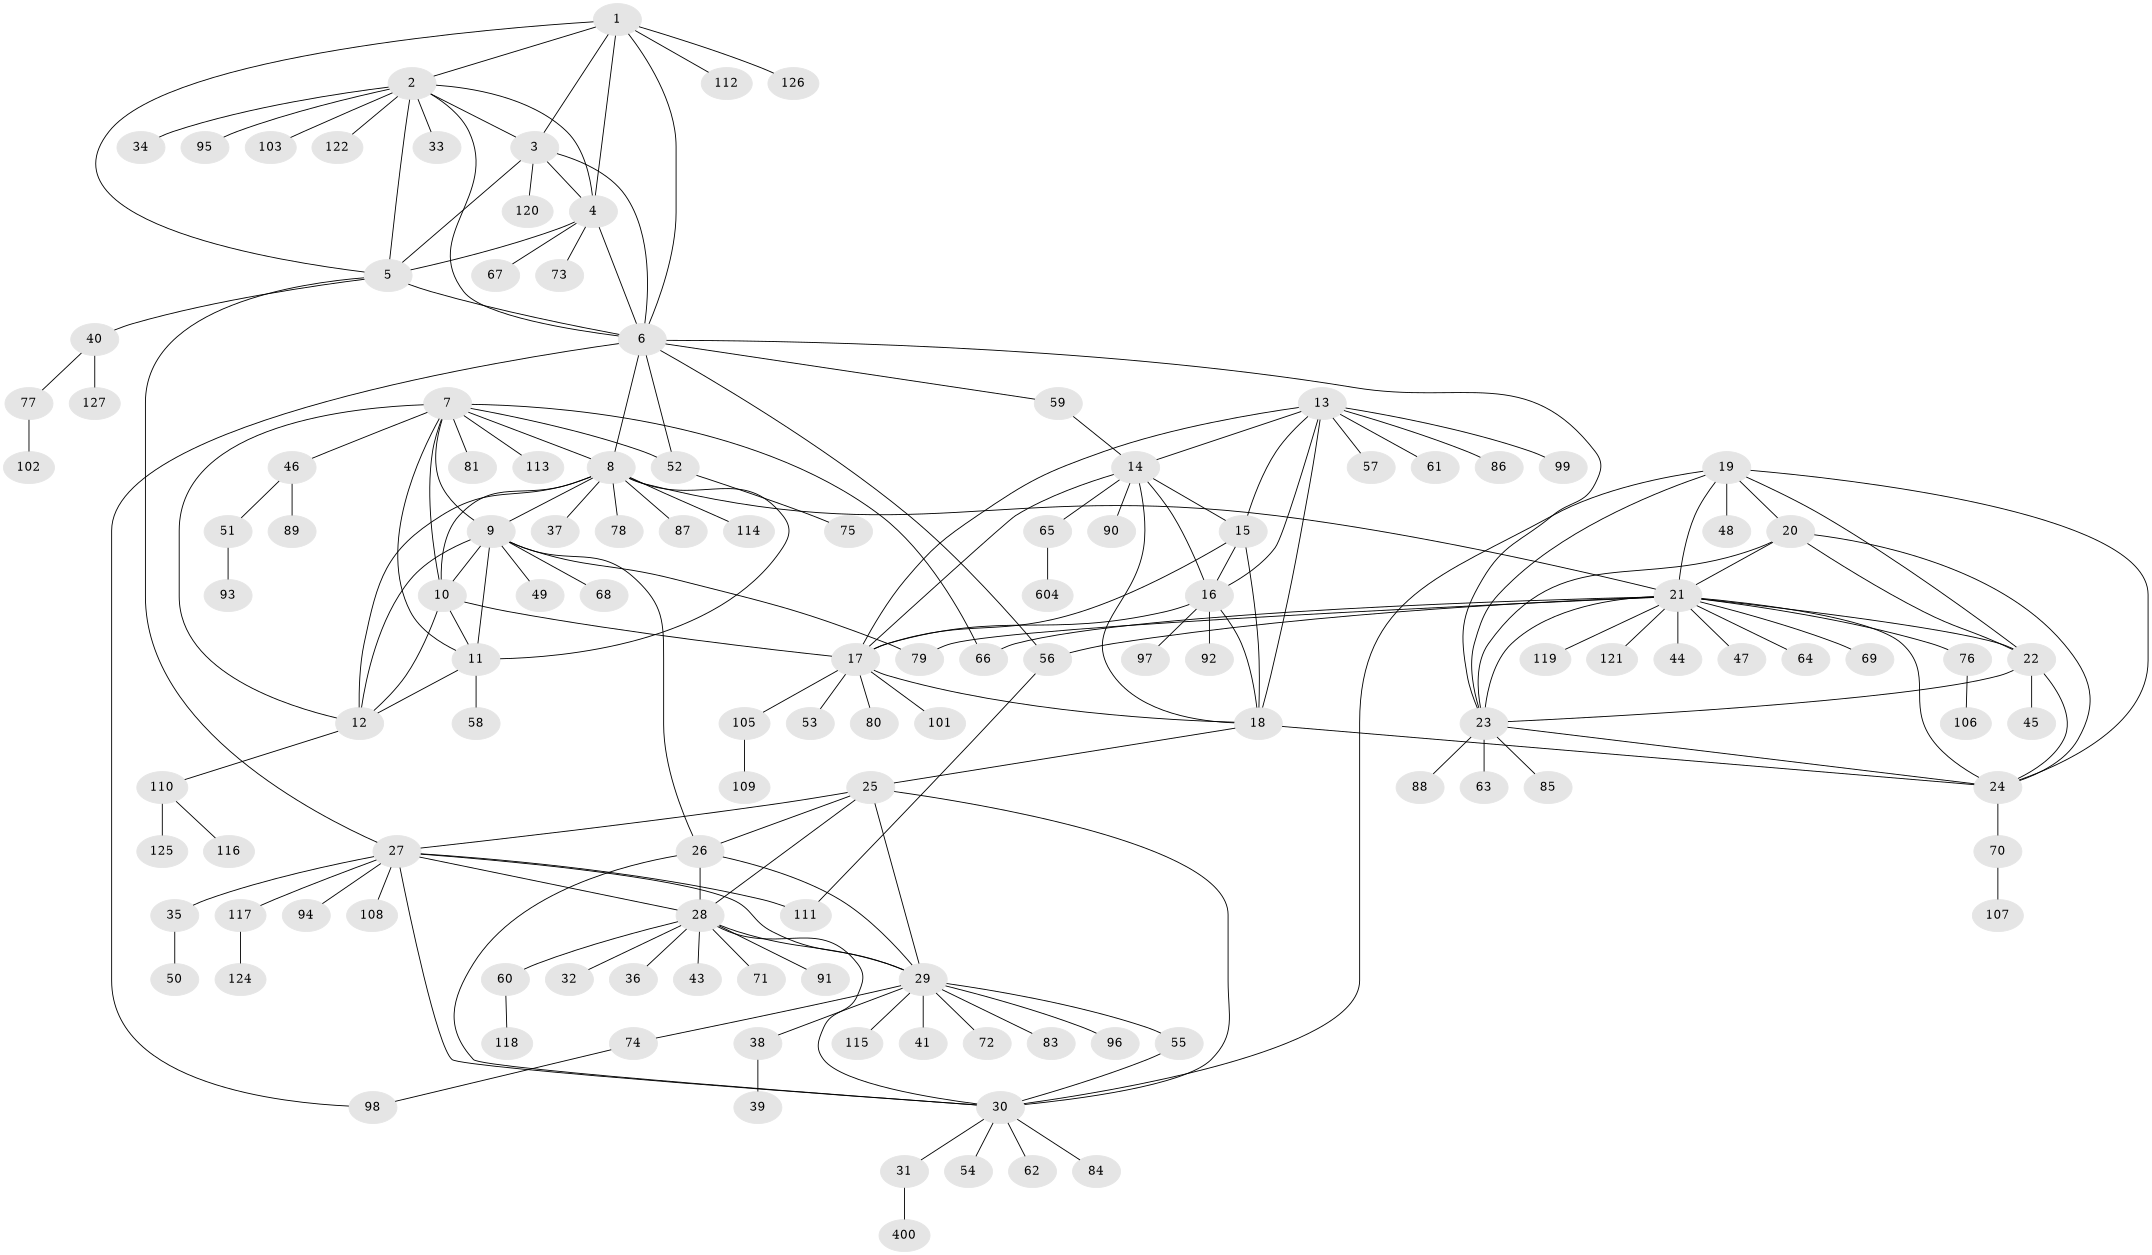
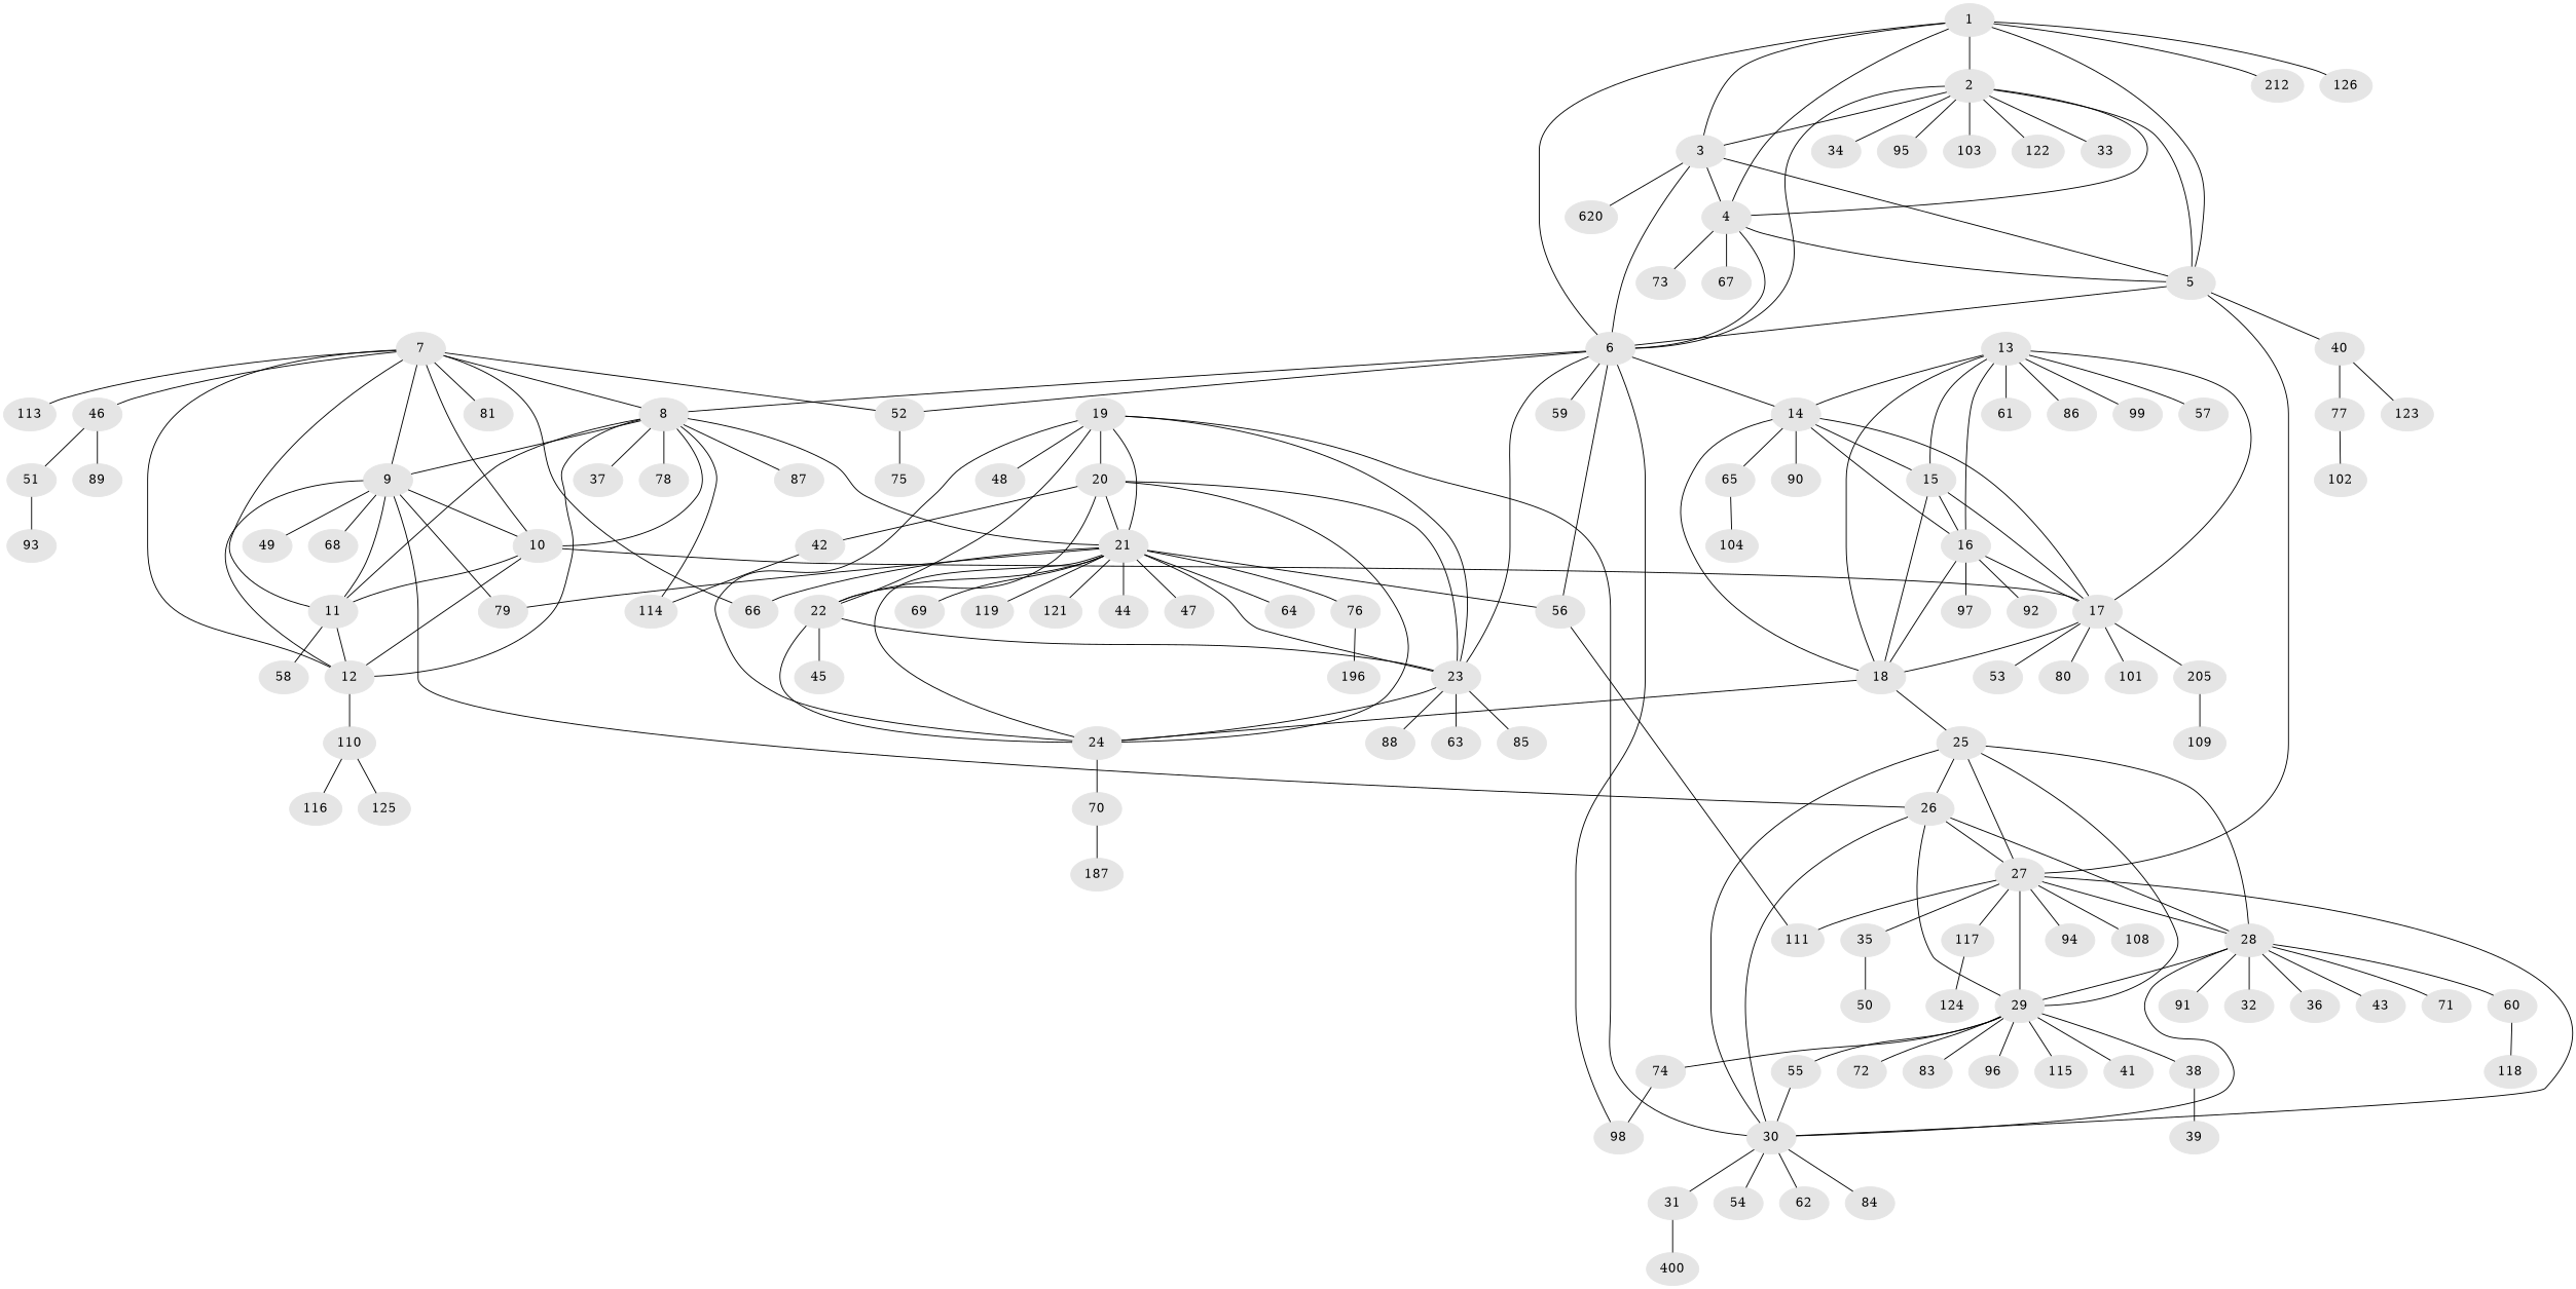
  graph {
    node [color=gray90 style=filled]
    1
    2
    3
    4
    5
    6
-   112
+   112 [label=212]
    126
    33
    34
    95
    103
    122
-   120
+   120 [label=620]
    67
    73
    27
    40
    8
    14
    23
    52
    56
    59
    98
    30
    28
    29
    35
    94
    108
    111
    117
    77
-   123 [label=127]
+   123
    9
    10
    11
    12
    21
    37
    78
    87
    114
    17
    15
    16
    18
    65
    90
    24
    63
    85
    88
    75
    7
    46
    66
    81
    113
    26
    49
    68
    79
    58
    110
    51
    89
    22
    44
    47
    64
    69
    76
    119
    121
    53
    80
    101
-   105
+   105 [label=205]
    116
    125
    13
    57
    61
    86
    99
    92
    97
    25
-   104 [label=604]
+   104
    109
    70
    19
    20
    48
+   42
    45
    31
    54
    62
    84
-   106
-   107
+   106 [label=196]
+   107 [label=187]
    32
    36
    43
    60
    71
    91
    38
    41
    55
    72
    74
    83
    96
    115
    50
    124
    118
    39
    n123 [label=400]
    102
    93
    1 -- 2
    1 -- 3
    1 -- 4
    1 -- 5
    1 -- 6
    1 -- 112
    1 -- 126
    2 -- 3
    2 -- 4
    2 -- 5
    2 -- 6
    2 -- 33
    2 -- 34
    2 -- 95
    2 -- 103
    2 -- 122
    3 -- 4
    3 -- 5
    3 -- 6
    3 -- 120
    4 -- 5
    4 -- 6
    4 -- 67
    4 -- 73
    5 -- 6
    5 -- 27
    5 -- 40
    6 -- 8
-   59 -- 14
+   6 -- 14
    6 -- 23
    6 -- 52
    6 -- 56
    6 -- 59
    6 -- 98
    27 -- 30
    27 -- 28
    27 -- 29
    27 -- 35
    27 -- 94
    27 -- 108
    27 -- 111
    27 -- 117
    40 -- 77
    40 -- 123
    8 -- 9
    8 -- 10
    8 -- 11
    8 -- 12
    8 -- 21
    8 -- 37
    8 -- 78
    8 -- 87
    8 -- 114
    14 -- 17
    14 -- 15
    14 -- 16
    14 -- 18
    14 -- 65
    14 -- 90
    23 -- 24
    23 -- 63
    23 -- 85
    23 -- 88
    52 -- 75
    56 -- 111
    30 -- 31
    30 -- 54
    30 -- 62
    30 -- 84
    28 -- 30
    28 -- 29
    28 -- 32
    28 -- 36
    28 -- 43
    28 -- 60
    28 -- 71
    28 -- 91
    29 -- 38
    29 -- 41
    29 -- 55
    29 -- 72
    29 -- 74
    29 -- 83
    29 -- 96
    29 -- 115
    35 -- 50
    117 -- 124
    77 -- 102
    9 -- 10
    9 -- 11
    9 -- 12
    9 -- 26
    9 -- 49
    9 -- 68
    9 -- 79
    10 -- 11
    10 -- 12
    10 -- 17
    11 -- 12
    11 -- 58
    12 -- 110
    21 -- 23
    21 -- 56
    21 -- 24
    21 -- 66
    21 -- 79
    21 -- 22
    21 -- 44
    21 -- 47
    21 -- 64
    21 -- 69
    21 -- 76
    21 -- 119
    21 -- 121
    17 -- 18
    17 -- 53
    17 -- 80
    17 -- 101
    17 -- 105
    15 -- 17
    15 -- 16
    15 -- 18
    16 -- 17
    16 -- 18
    16 -- 92
    16 -- 97
    18 -- 24
    18 -- 25
    65 -- 104
    24 -- 70
    7 -- 8
    7 -- 52
    7 -- 9
    7 -- 10
    7 -- 11
    7 -- 12
    7 -- 46
    7 -- 66
    7 -- 81
    7 -- 113
    46 -- 51
    46 -- 89
+   26 -- 27
    26 -- 30
    26 -- 28
    26 -- 29
    110 -- 116
    110 -- 125
    51 -- 93
    22 -- 23
    22 -- 24
    22 -- 45
    76 -- 106
    105 -- 109
    13 -- 14
    13 -- 17
    13 -- 15
    13 -- 16
    13 -- 18
    13 -- 57
    13 -- 61
    13 -- 86
    13 -- 99
    25 -- 27
    25 -- 30
    25 -- 28
    25 -- 29
    25 -- 26
    70 -- 107
    19 -- 23
    19 -- 30
    19 -- 21
    19 -- 24
    19 -- 22
    19 -- 20
    19 -- 48
    20 -- 23
    20 -- 21
    20 -- 24
    20 -- 22
+   20 -- 42
+   42 -- 114
    31 -- n123
    60 -- 118
    38 -- 39
    55 -- 30
    74 -- 98
  }
